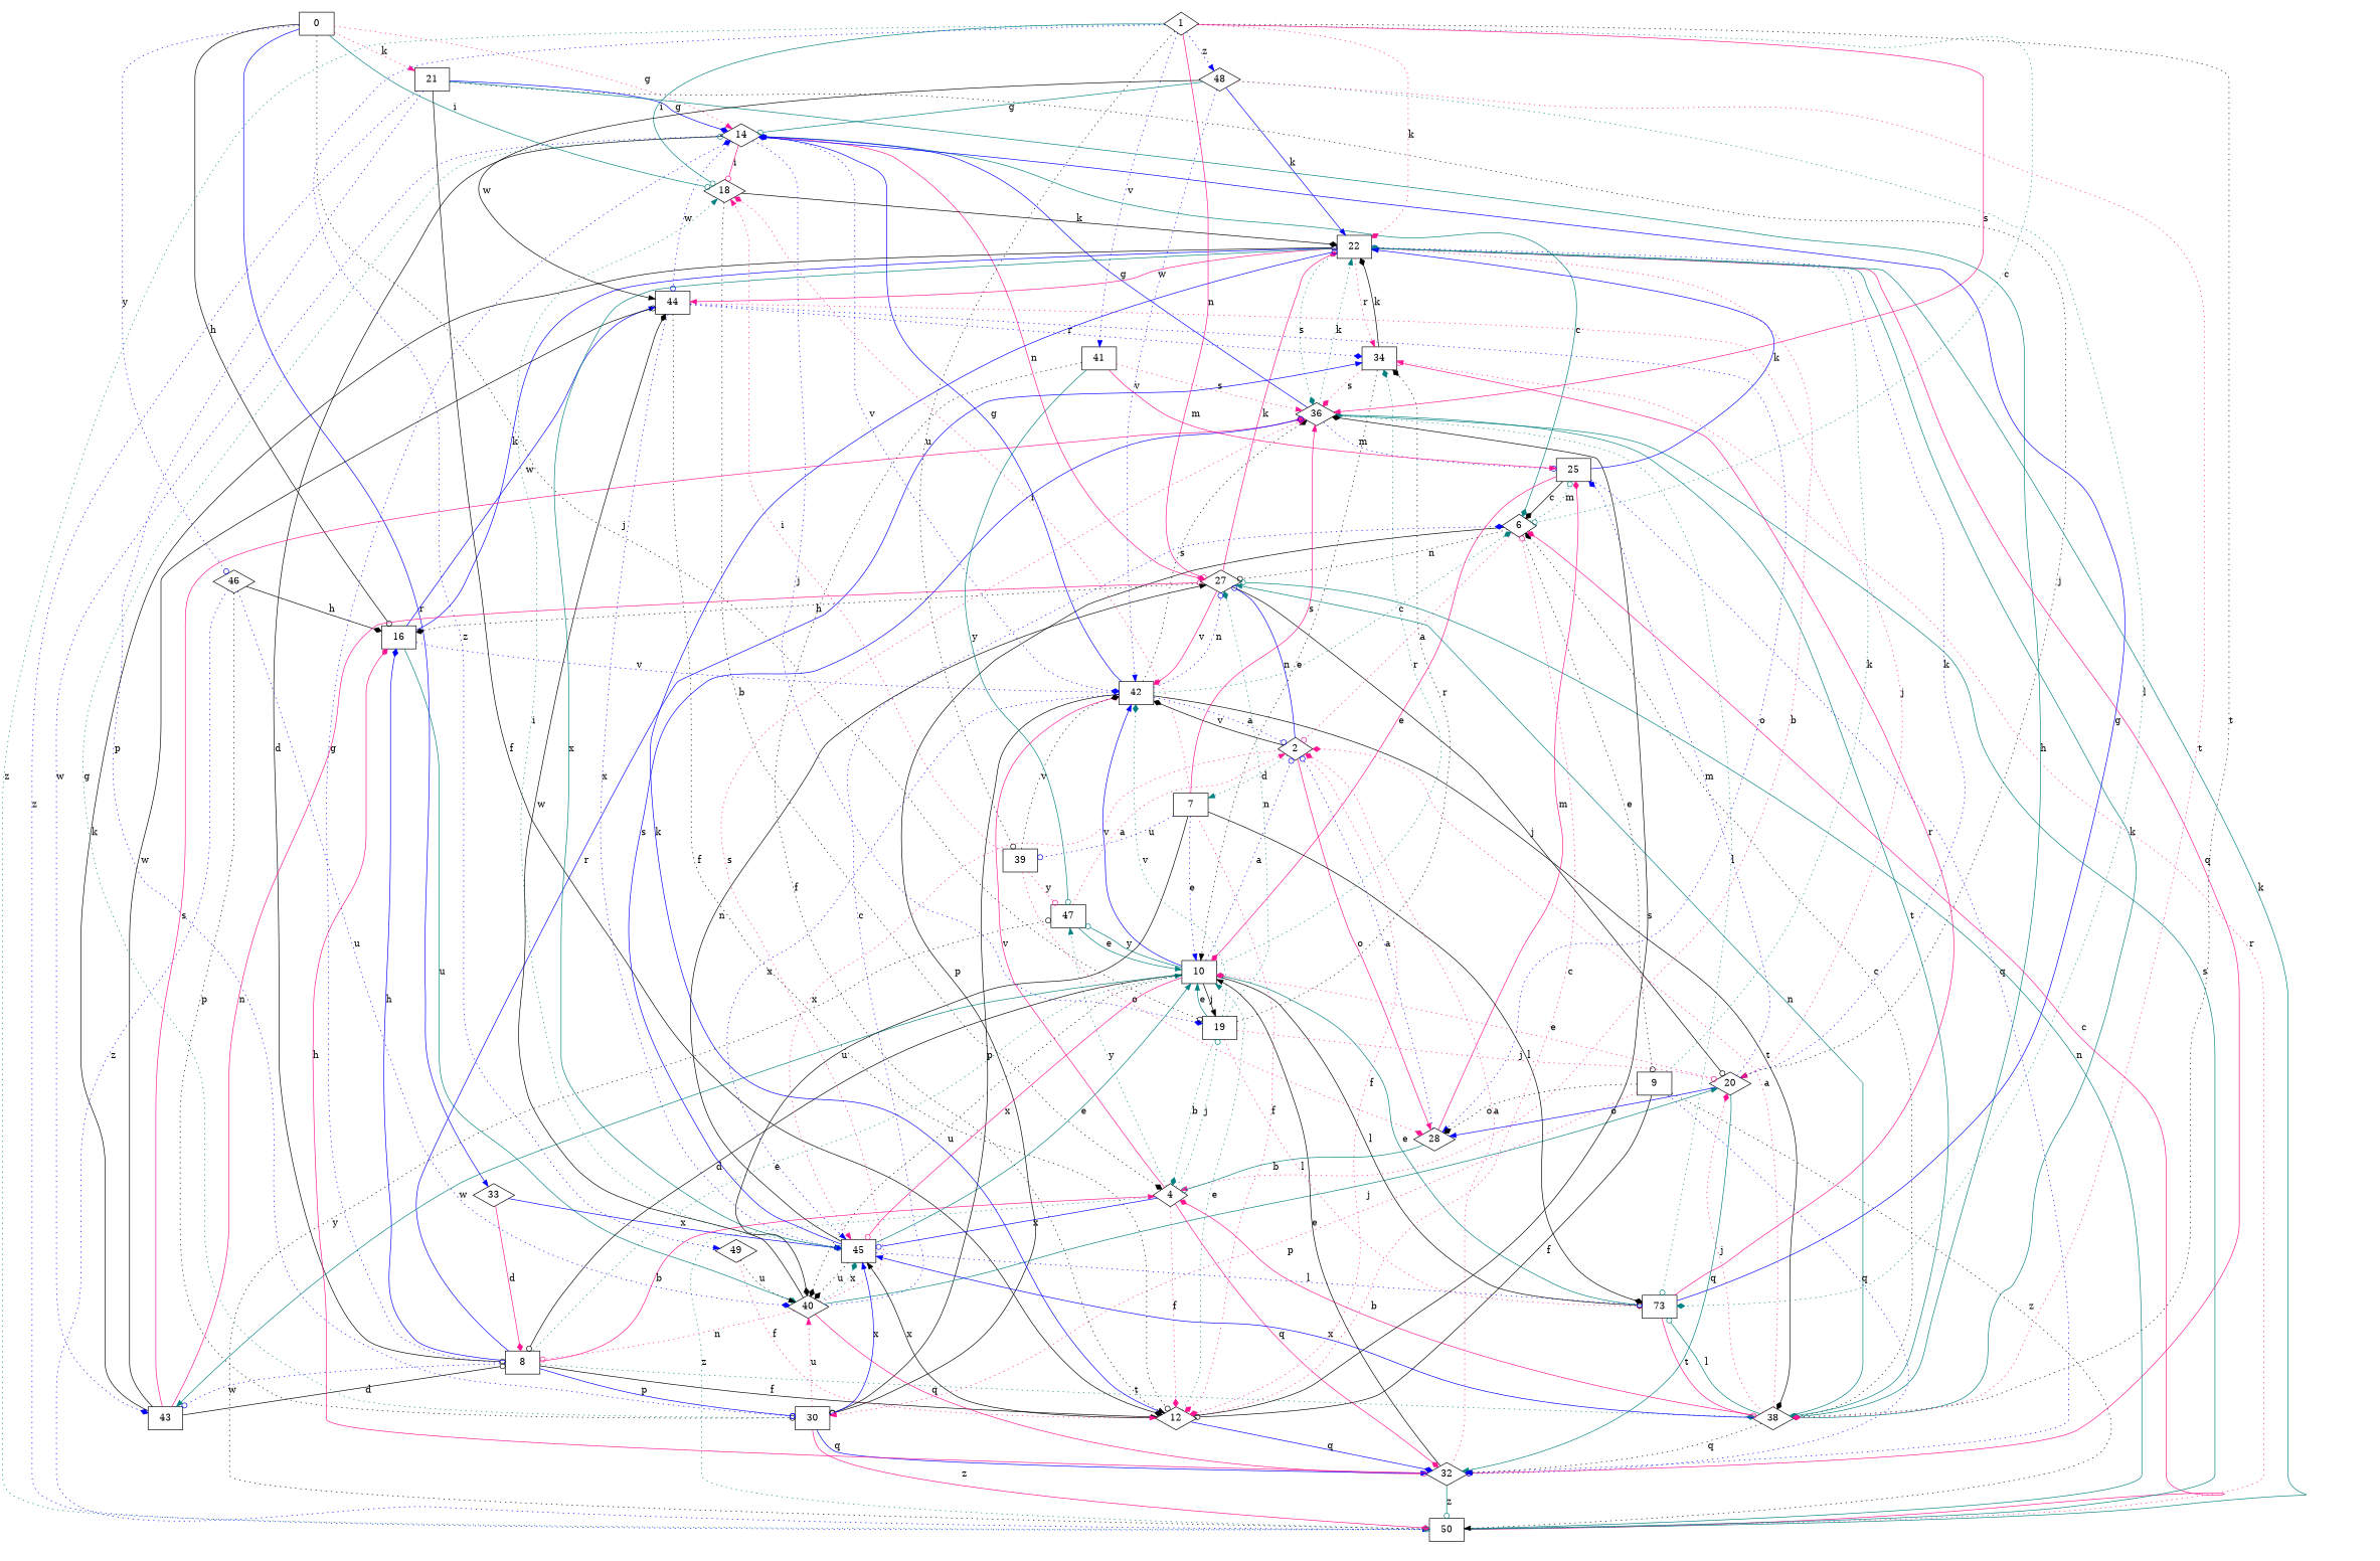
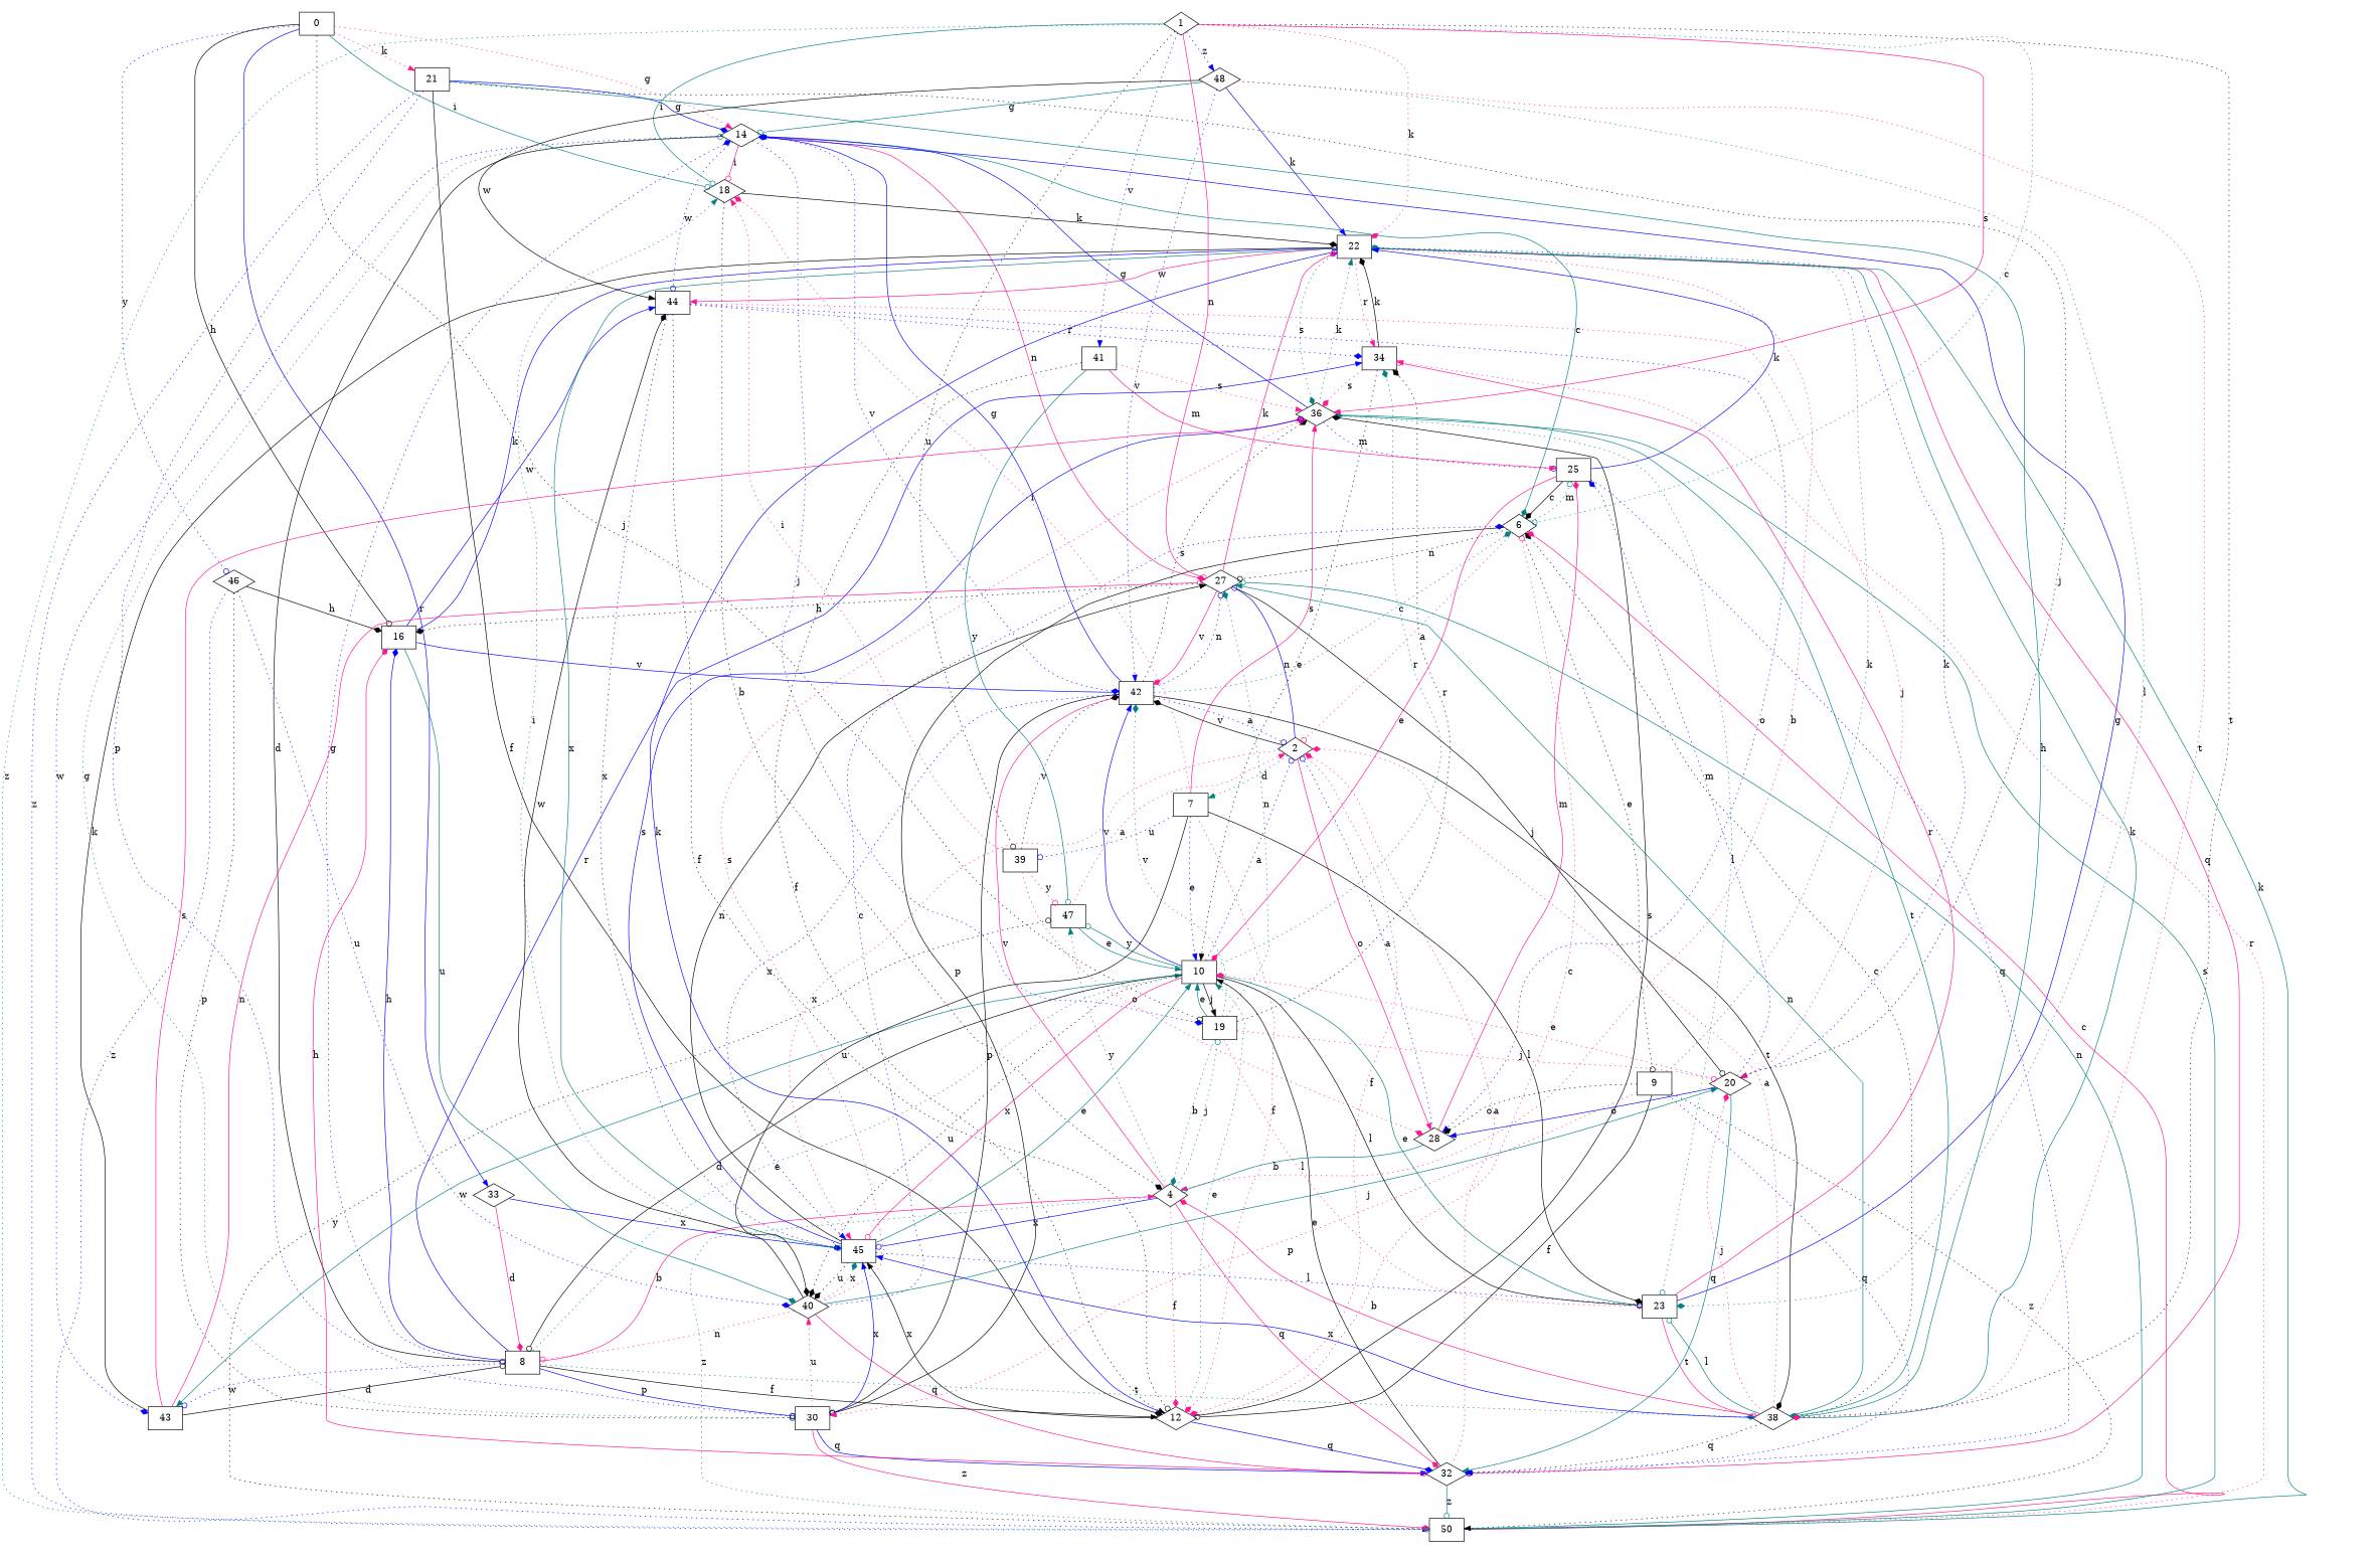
  strict digraph {
    node [shape=box]
    edge [arrowhead=diamond color=deeppink style=dotted]
    14 [shape=diamond]
    0
    16
    18 [shape=diamond]
    19
    21
    33 [shape=diamond]
    46 [shape=diamond]
    6 [shape=diamond]
    27 [shape=diamond]
    42
    8
    43
    44
    22
    40 [shape=diamond]
    4 [shape=diamond]
    10
-   23 [label=73]
+   23
    34
    20 [shape=diamond]
    38 [shape=diamond]
    50
    12 [shape=diamond]
    30
    45
    1 [shape=diamond]
    36 [shape=diamond]
    39
    41
    48 [shape=diamond]
-   49 [shape=diamond]
    2 [shape=diamond]
    9
    25
    32 [shape=diamond]
    28 [shape=diamond]
    47
    7
    14 -> 18 [arrowhead=odot label=i style=solid]
    14 -> 19 [color=blue label=j]
    14 -> 6 [color=teal label=c style=solid]
    14 -> 27 [label=n style=solid]
    14 -> 42 [color=blue label=v]
    14 -> 8 [arrowhead=odot color=black label=d style=solid]
    14 -> 43 [color=blue label=w]
    14 -> 44 [arrowhead=odot color=blue label=w]
    0 -> 14 [arrowhead=normal label=g]
    0 -> 16 [arrowhead=odot color=black label=h style=solid]
    0 -> 18 [arrowhead=odot color=teal label=i style=solid]
    0 -> 19 [arrowhead=odot color=black label=j]
    0 -> 21 [arrowhead=normal label=k]
    0 -> 33 [arrowhead=normal color=blue label=r style=solid]
    0 -> 46 [arrowhead=odot color=blue label=y]
-   16 -> 42 [arrowhead=odot color=blue label=v]
+   16 -> 42 [arrowhead=odot color=blue label=v style=solid]
    16 -> 44 [arrowhead=normal color=blue label=w style=solid]
    16 -> 22 [arrowhead=odot color=blue label=k style=solid]
    16 -> 40 [color=teal label=u style=solid]
    18 -> 22 [color=black label=k style=solid]
    18 -> 4 [color=black label=b]
    19 -> 27 [color=teal label=n]
    19 -> 42 [color=teal label=v]
    19 -> 4 [color=teal label=b]
    19 -> 10 [arrowhead=normal color=teal label=e style=solid]
    19 -> 23 [arrowhead=odot label=l]
    19 -> 34 [color=black label=r]
    19 -> 20 [arrowhead=odot label=j]
    21 -> 14 [color=blue label=g style=solid]
    21 -> 20 [arrowhead=normal color=black label=j]
    21 -> 38 [color=teal label=h style=solid]
    21 -> 50 [arrowhead=normal color=blue label=z]
    21 -> 12 [color=black label=f style=solid]
    21 -> 30 [arrowhead=odot color=blue label=p]
    33 -> 8 [label=d style=solid]
    33 -> 45 [color=blue label=x style=solid]
    46 -> 16 [color=black label=h style=solid]
    46 -> 40 [color=blue label=u]
    46 -> 50 [arrowhead=normal color=blue label=z]
    46 -> 30 [arrowhead=odot color=black label=p]
    6 -> 27 [arrowhead=odot color=black label=n]
    6 -> 30 [arrowhead=odot color=black label=p style=solid]
    6 -> 2 [arrowhead=odot label=a]
    6 -> 9 [arrowhead=odot color=black label=e]
    6 -> 25 [arrowhead=odot color=teal label=m]
    27 -> 16 [color=black label=h]
    27 -> 42 [label=v style=solid]
    27 -> 22 [label=k style=solid]
    27 -> 20 [arrowhead=odot color=black label=j style=solid]
    42 -> 14 [arrowhead=normal color=blue label=g style=solid]
    42 -> 6 [color=teal label=c]
    42 -> 27 [arrowhead=odot color=blue label=n]
    42 -> 38 [color=black label=t style=solid]
    42 -> 30 [arrowhead=odot color=black label=p style=solid]
    42 -> 45 [arrowhead=normal color=blue label=x]
    42 -> 36 [color=black label=s]
    42 -> 2 [arrowhead=odot color=blue label=a]
    8 -> 14 [color=blue label=g]
    8 -> 16 [color=blue label=h style=solid]
    8 -> 43 [arrowhead=odot color=blue label=w]
    8 -> 4 [arrowhead=normal label=b style=solid]
    8 -> 10 [arrowhead=normal color=teal label=e]
    8 -> 34 [arrowhead=normal color=blue label=r style=solid]
    8 -> 38 [color=teal label=t]
    8 -> 12 [arrowhead=normal color=black label=f style=solid]
    8 -> 30 [arrowhead=odot color=blue label=p style=solid]
    43 -> 27 [arrowhead=odot label=n style=solid]
    43 -> 8 [arrowhead=odot color=black label=d style=solid]
-   43 -> 44 [arrowhead=odot color=black label=w style=solid]
    43 -> 22 [arrowhead=odot color=black label=k style=solid]
    43 -> 36 [label=s style=solid]
    44 -> 34 [color=blue label=r]
    44 -> 20 [arrowhead=normal label=j]
    44 -> 12 [arrowhead=odot color=black label=f]
    44 -> 45 [arrowhead=normal color=blue label=x]
    44 -> 28 [arrowhead=normal color=blue label=o]
    22 -> 44 [arrowhead=normal label=w style=solid]
    22 -> 4 [arrowhead=normal label=b]
    22 -> 34 [arrowhead=normal label=r]
    22 -> 45 [arrowhead=odot color=teal label=x style=solid]
    22 -> 36 [color=teal label=s]
    22 -> 32 [arrowhead=odot label=q style=solid]
    40 -> 6 [color=blue label=c]
    40 -> 8 [arrowhead=odot label=n]
    40 -> 44 [color=black label=w style=solid]
    40 -> 20 [arrowhead=normal color=teal label=j style=solid]
    40 -> 45 [color=teal label=x]
    40 -> 36 [arrowhead=normal label=s]
    40 -> 32 [arrowhead=odot label=q style=solid]
    4 -> 19 [arrowhead=odot color=teal label=j]
    4 -> 42 [label=v style=solid]
    4 -> 50 [color=teal label=z]
    4 -> 12 [label=f]
    4 -> 45 [arrowhead=odot color=blue label=x style=solid]
    4 -> 32 [label=q style=solid]
    4 -> 47 [arrowhead=normal color=teal label=y]
    10 -> 19 [arrowhead=normal color=black label=j style=solid]
    10 -> 42 [arrowhead=normal color=blue label=v style=solid]
    10 -> 8 [arrowhead=odot color=black label=d style=solid]
    10 -> 43 [arrowhead=normal color=teal label=w style=solid]
    10 -> 40 [color=black label=u]
    10 -> 23 [arrowhead=odot color=black label=l style=solid]
    10 -> 34 [color=teal label=r]
    10 -> 45 [arrowhead=odot label=x style=solid]
    10 -> 2 [arrowhead=odot color=blue label=a]
    10 -> 47 [arrowhead=odot color=teal label=y style=solid]
    23 -> 14 [color=blue label=g style=solid]
    23 -> 10 [arrowhead=normal color=teal label=e style=solid]
    23 -> 34 [arrowhead=odot label=r style=solid]
    23 -> 38 [arrowhead=odot label=t style=solid]
    34 -> 22 [color=black label=k style=solid]
    34 -> 10 [arrowhead=normal color=black label=e]
    34 -> 36 [label=s]
    20 -> 22 [arrowhead=odot color=blue label=k]
    20 -> 10 [label=e]
    20 -> 25 [color=blue label=m]
    20 -> 32 [arrowhead=normal color=teal label=q style=solid]
    20 -> 28 [arrowhead=normal color=blue label=o style=solid]
    38 -> 6 [color=black label=c]
    38 -> 27 [arrowhead=normal color=teal label=n style=solid]
    38 -> 22 [color=teal label=k style=solid]
    38 -> 4 [label=b style=solid]
    38 -> 23 [arrowhead=odot color=teal label=l style=solid]
    38 -> 20 [label=j]
    38 -> 45 [arrowhead=normal color=blue label=x style=solid]
    38 -> 2 [label=a]
    38 -> 32 [arrowhead=normal color=black label=q]
    50 -> 6 [label=c style=solid]
    50 -> 27 [arrowhead=odot color=teal label=n style=solid]
    50 -> 22 [color=teal label=k style=solid]
    50 -> 34 [arrowhead=normal label=r]
    50 -> 36 [color=teal label=s style=solid]
    50 -> 47 [arrowhead=odot color=black label=y]
    12 -> 6 [arrowhead=odot label=c]
    12 -> 22 [arrowhead=odot color=blue label=k style=solid]
    12 -> 10 [arrowhead=normal color=teal label=e]
    12 -> 45 [arrowhead=normal color=black label=x style=solid]
    12 -> 36 [color=black label=s style=solid]
    12 -> 32 [color=blue label=q style=solid]
    30 -> 14 [arrowhead=odot color=teal label=g]
    30 -> 40 [arrowhead=normal label=u]
    30 -> 50 [label=z style=solid]
    30 -> 45 [arrowhead=normal color=blue label=x style=solid]
    30 -> 32 [arrowhead=normal color=blue label=q style=solid]
    45 -> 18 [arrowhead=normal color=teal label=i]
    45 -> 27 [arrowhead=normal color=black label=n style=solid]
    45 -> 40 [color=black label=u]
    45 -> 10 [arrowhead=normal color=teal label=e style=solid]
    45 -> 23 [arrowhead=odot color=blue label=l]
    45 -> 36 [arrowhead=odot color=blue label=s style=solid]
    1 -> 18 [arrowhead=odot color=teal label=i style=solid]
    1 -> 6 [arrowhead=odot color=teal label=c]
    1 -> 27 [arrowhead=odot label=n style=solid]
    1 -> 22 [label=k]
    1 -> 38 [color=black label=t]
    1 -> 50 [arrowhead=odot color=teal label=z]
    1 -> 36 [arrowhead=normal label=s style=solid]
    1 -> 39 [arrowhead=odot color=black label=u]
    1 -> 41 [arrowhead=normal color=blue label=v]
    1 -> 48 [arrowhead=normal color=blue label=z]
-   1 -> 49 [arrowhead=normal color=blue label=z]
    36 -> 14 [color=blue label=g style=solid]
    36 -> 22 [arrowhead=normal color=teal label=k]
    36 -> 23 [arrowhead=odot color=teal label=l]
    36 -> 38 [color=teal label=t style=solid]
    36 -> 25 [arrowhead=odot color=blue label=m]
    39 -> 18 [arrowhead=normal label=i]
    39 -> 42 [color=black label=v]
    39 -> 28 [label=o]
    39 -> 47 [arrowhead=odot label=y]
    41 -> 12 [arrowhead=normal color=black label=f]
    41 -> 36 [arrowhead=normal label=s]
    41 -> 25 [arrowhead=normal label=m style=solid]
    41 -> 47 [arrowhead=odot color=teal label=y style=solid]
    48 -> 14 [arrowhead=odot color=teal label=g style=solid]
    48 -> 42 [arrowhead=normal color=blue label=v]
    48 -> 44 [arrowhead=normal color=black label=w style=solid]
    48 -> 22 [arrowhead=normal color=blue label=k style=solid]
    48 -> 23 [color=teal label=l]
    48 -> 38 [label=t]
-   49 -> 40 [arrowhead=normal color=black label=u]
-   49 -> 12 [arrowhead=normal label=f]
    2 -> 27 [arrowhead=odot color=blue label=n style=solid]
    2 -> 42 [color=black label=v style=solid]
    2 -> 12 [label=f]
    2 -> 45 [arrowhead=normal label=x]
    2 -> 28 [arrowhead=normal label=o style=solid]
    2 -> 7 [arrowhead=normal color=teal label=d]
    9 -> 22 [arrowhead=odot color=teal label=k]
    9 -> 50 [arrowhead=normal color=black label=z]
    9 -> 12 [arrowhead=odot color=black label=f style=solid]
    9 -> 30 [arrowhead=normal label=p]
    9 -> 32 [arrowhead=odot color=blue label=q]
    9 -> 28 [color=black label=o]
    25 -> 6 [color=black label=c style=solid]
    25 -> 22 [arrowhead=normal color=blue label=k style=solid]
    25 -> 10 [label=e style=solid]
    25 -> 32 [arrowhead=normal color=blue label=q]
    32 -> 16 [label=h style=solid]
    32 -> 10 [arrowhead=normal color=black label=e style=solid]
    32 -> 50 [arrowhead=odot color=teal label=z style=solid]
    32 -> 2 [label=a]
    28 -> 4 [arrowhead=odot color=teal label=b style=solid]
    28 -> 2 [arrowhead=odot color=blue label=a]
    28 -> 25 [label=m style=solid]
    47 -> 10 [arrowhead=normal color=teal label=e style=solid]
    47 -> 2 [arrowhead=normal label=a]
    7 -> 18 [label=i]
    7 -> 40 [color=black label=u style=solid]
    7 -> 10 [arrowhead=normal color=blue label=e]
    7 -> 23 [color=black label=l style=solid]
    7 -> 12 [label=f]
    7 -> 36 [arrowhead=normal label=s style=solid]
    7 -> 39 [arrowhead=odot color=blue label=u]
  }
